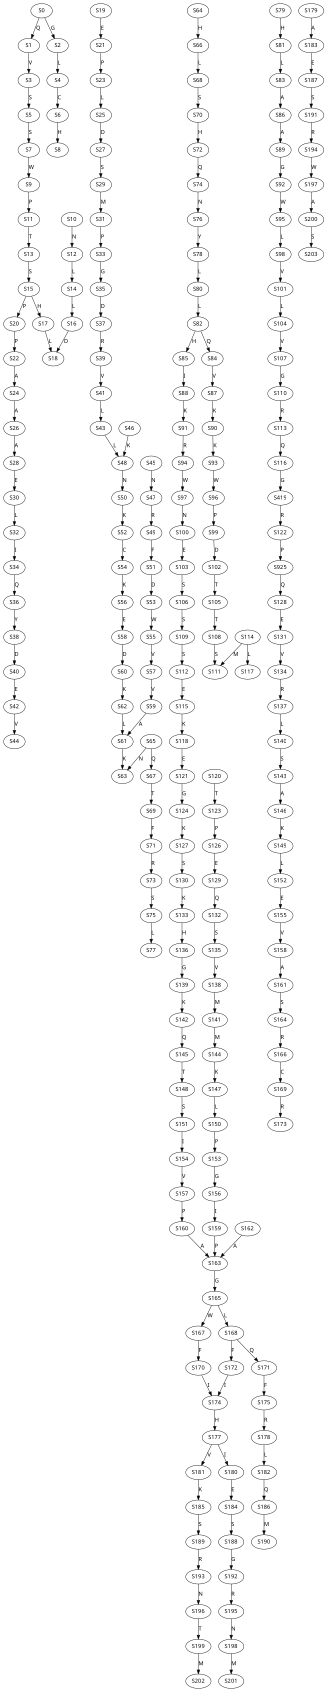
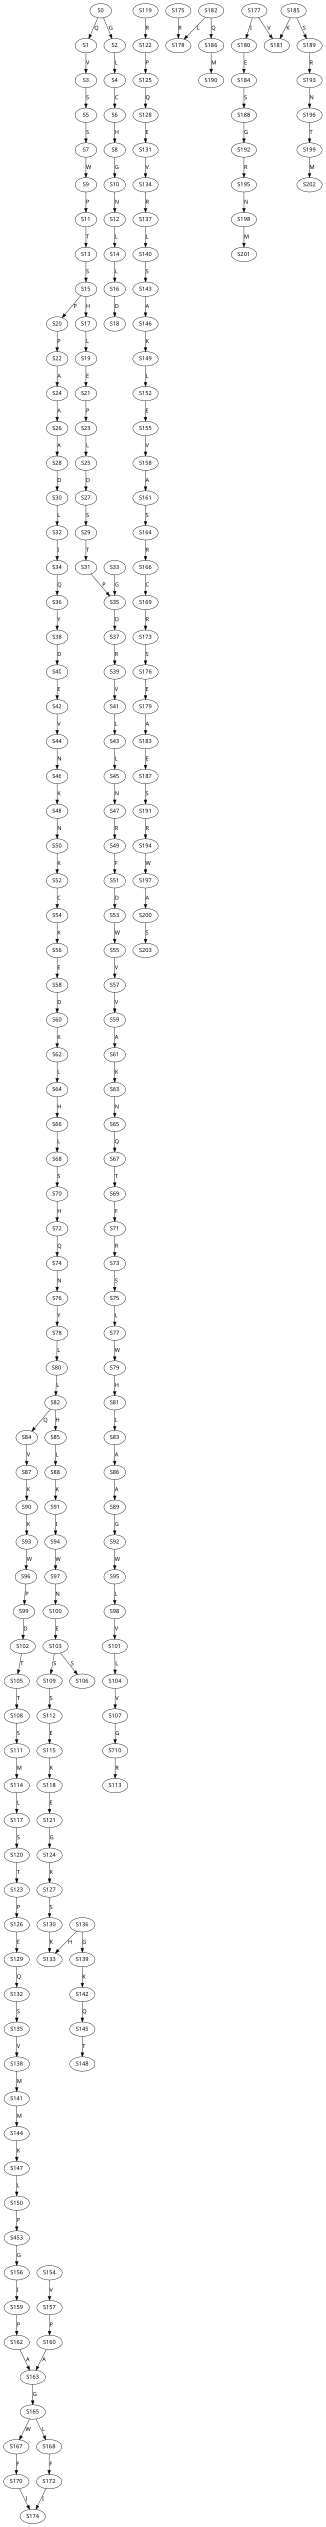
  strict digraph {
    fontname="Noto Sans"
    node [fontname="Noto Sans"]
    edge [fontname="Noto Sans"]
    S0
    S1
    S2
    S3
    S4
    S5
    S6
    S7
    S8
    S9
    S10
    S11
    S12
    S13
    S14
    S15
    S16
    S17
    S20
    S18
    S19
    S21
    S22
    S23
    S24
    S25
    S26
    S27
    S28
    S29
    S30
    S31
    S32
    S33
    S34
    S35
    S36
    S37
    S38
    S39
    S40
    S41
    S42
    S43
    S44
    S45
    S46
    S47
    S48
    S49
    S50
    S51
    S52
    S53
    S54
    S55
    S56
    S57
    S58
    S59
    S60
    S61
    S62
    S63
    S64
    S65
    S66
    S67
    S68
    S69
    S70
    S71
    S72
    S73
    S74
    S75
    S76
    S77
    S78
    S79
    S80
    S81
    S82
    S83
    S84
    S85
    S86
    S87
    S88
    S89
    S90
    S91
    S92
    S93
    S94
    S95
    S96
    S97
    S98
    S99
    S100
    S101
    S102
    S103
    S104
    S105
    S106
    S107
    S108
    S109
-   S110
+   S110 [label=S710]
    S111
    S112
    S113
    S114
    S115
-   S116
    S117
    S118
-   S119 [label=S419]
+   S119
    S120
    S121
    S122
    S123
    S124
-   S125 [label=S925]
+   S125
    S126
    S127
    S128
    S129
    S130
    S131
    S132
    S133
    S134
    S135
    S136
    S137
    S138
    S139
    S140
    S141
    S142
    S143
    S144
    S145
    S146
    S147
    S148
    S149
    S150
-   S151
    S152
-   S153
+   S153 [label=S453]
    S154
    S155
    S156
    S157
    S158
    S159
    S160
    S161
    S162
    S163
    S164
    S165
    S166
    S167
    S168
    S169
    S170
-   S171
    S172
    S173
    S174
    S175
+   S176
    S177
    S178
    S179
    S180
    S181
    S182
    S183
    S184
    S185
    S186
    S187
    S188
    S189
    S190
    S191
    S192
    S193
    S194
    S195
    S196
    S197
    S198
    S199
    S200
    S201
    S202
    S203
    S0 -> S1 [label=Q]
    S0 -> S2 [label=G]
    S1 -> S3 [label=V]
    S2 -> S4 [label=L]
    S3 -> S5 [label=S]
    S4 -> S6 [label=C]
    S5 -> S7 [label=S]
    S6 -> S8 [label=H]
    S7 -> S9 [label=W]
+   S8 -> S10 [label=G]
    S9 -> S11 [label=P]
    S10 -> S12 [label=N]
    S11 -> S13 [label=T]
    S12 -> S14 [label=L]
    S13 -> S15 [label=S]
    S14 -> S16 [label=L]
    S15 -> S17 [label=H]
    S15 -> S20 [label=P]
    S16 -> S18 [label=D]
-   S17 -> S18 [label=L]
+   S17 -> S19 [label=L]
    S20 -> S22 [label=P]
    S19 -> S21 [label=E]
    S21 -> S23 [label=P]
    S22 -> S24 [label=A]
    S23 -> S25 [label=L]
    S24 -> S26 [label=A]
    S25 -> S27 [label=D]
    S26 -> S28 [label=A]
    S27 -> S29 [label=S]
-   S28 -> S30 [label=E]
-   S29 -> S31 [label=M]
+   S28 -> S30 [label=D]
+   S29 -> S31 [label=T]
    S30 -> S32 [label=L]
-   S31 -> S33 [label=P]
+   S31 -> S35 [label=P]
    S32 -> S34 [label=I]
    S33 -> S35 [label=G]
    S34 -> S36 [label=Q]
    S35 -> S37 [label=D]
    S36 -> S38 [label=Y]
    S37 -> S39 [label=R]
    S38 -> S40 [label=D]
    S39 -> S41 [label=V]
    S40 -> S42 [label=E]
    S41 -> S43 [label=L]
    S42 -> S44 [label=V]
-   S43 -> S48 [label=L]
+   S43 -> S45 [label=L]
+   S44 -> S46 [label=N]
    S45 -> S47 [label=N]
    S46 -> S48 [label=K]
    S47 -> S49 [label=R]
    S48 -> S50 [label=N]
    S49 -> S51 [label=F]
    S50 -> S52 [label=K]
    S51 -> S53 [label=D]
    S52 -> S54 [label=C]
    S53 -> S55 [label=W]
    S54 -> S56 [label=K]
    S55 -> S57 [label=V]
    S56 -> S58 [label=E]
    S57 -> S59 [label=V]
    S58 -> S60 [label=D]
    S59 -> S61 [label=A]
    S60 -> S62 [label=K]
    S61 -> S63 [label=K]
-   S62 -> S61 [label=L]
-   S65 -> S63 [label=N]
+   S62 -> S64 [label=L]
+   S63 -> S65 [label=N]
    S64 -> S66 [label=H]
    S65 -> S67 [label=Q]
    S66 -> S68 [label=L]
    S67 -> S69 [label=T]
    S68 -> S70 [label=S]
    S69 -> S71 [label=F]
    S70 -> S72 [label=H]
    S71 -> S73 [label=R]
    S72 -> S74 [label=Q]
    S73 -> S75 [label=S]
    S74 -> S76 [label=N]
    S75 -> S77 [label=L]
    S76 -> S78 [label=Y]
+   S77 -> S79 [label=W]
    S78 -> S80 [label=L]
    S79 -> S81 [label=H]
    S80 -> S82 [label=L]
    S81 -> S83 [label=L]
    S82 -> S84 [label=Q]
    S82 -> S85 [label=H]
    S83 -> S86 [label=A]
    S84 -> S87 [label=V]
-   S85 -> S88 [label=I]
+   S85 -> S88 [label=L]
    S86 -> S89 [label=A]
    S87 -> S90 [label=K]
    S88 -> S91 [label=K]
    S89 -> S92 [label=G]
    S90 -> S93 [label=K]
-   S91 -> S94 [label=R]
+   S91 -> S94 [label=I]
    S92 -> S95 [label=W]
    S93 -> S96 [label=W]
    S94 -> S97 [label=W]
    S95 -> S98 [label=L]
    S96 -> S99 [label=P]
    S97 -> S100 [label=N]
    S98 -> S101 [label=V]
    S99 -> S102 [label=D]
    S100 -> S103 [label=E]
    S101 -> S104 [label=L]
    S102 -> S105 [label=T]
    S103 -> S106 [label=S]
    S104 -> S107 [label=V]
    S105 -> S108 [label=T]
-   S106 -> S109 [label=S]
+   S103 -> S109 [label=S]
    S107 -> S110 [label=G]
    S108 -> S111 [label=S]
    S109 -> S112 [label=S]
    S110 -> S113 [label=R]
-   S114 -> S111 [label=M]
+   S111 -> S114 [label=M]
    S112 -> S115 [label=E]
-   S113 -> S116 [label=Q]
    S114 -> S117 [label=L]
    S115 -> S118 [label=K]
-   S116 -> S119 [label=G]
+   S117 -> S120 [label=S]
    S118 -> S121 [label=E]
    S119 -> S122 [label=R]
    S120 -> S123 [label=T]
    S121 -> S124 [label=G]
    S122 -> S125 [label=P]
    S123 -> S126 [label=P]
    S124 -> S127 [label=K]
    S125 -> S128 [label=Q]
    S126 -> S129 [label=E]
    S127 -> S130 [label=S]
    S128 -> S131 [label=E]
    S129 -> S132 [label=Q]
    S130 -> S133 [label=K]
    S131 -> S134 [label=V]
    S132 -> S135 [label=S]
-   S133 -> S136 [label=H]
+   S136 -> S133 [label=H]
    S134 -> S137 [label=R]
    S135 -> S138 [label=V]
    S136 -> S139 [label=G]
    S137 -> S140 [label=L]
    S138 -> S141 [label=M]
    S139 -> S142 [label=K]
    S140 -> S143 [label=S]
    S141 -> S144 [label=M]
    S142 -> S145 [label=Q]
    S143 -> S146 [label=A]
    S144 -> S147 [label=K]
    S145 -> S148 [label=T]
    S146 -> S149 [label=K]
    S147 -> S150 [label=L]
-   S148 -> S151 [label=S]
    S149 -> S152 [label=L]
    S150 -> S153 [label=P]
-   S151 -> S154 [label=I]
    S152 -> S155 [label=E]
    S153 -> S156 [label=G]
    S154 -> S157 [label=V]
    S155 -> S158 [label=V]
    S156 -> S159 [label=I]
    S157 -> S160 [label=P]
    S158 -> S161 [label=A]
-   S159 -> S163 [label=P]
+   S159 -> S162 [label=P]
    S160 -> S163 [label=A]
    S161 -> S164 [label=S]
    S162 -> S163 [label=A]
    S163 -> S165 [label=G]
    S164 -> S166 [label=R]
    S165 -> S167 [label=W]
    S165 -> S168 [label=L]
    S166 -> S169 [label=C]
    S167 -> S170 [label=F]
-   S168 -> S171 [label=Q]
    S168 -> S172 [label=F]
    S169 -> S173 [label=R]
    S170 -> S174 [label=I]
-   S171 -> S175 [label=F]
    S172 -> S174 [label=I]
-   S174 -> S177 [label=H]
+   S173 -> S176 [label=S]
    S175 -> S178 [label=R]
+   S176 -> S179 [label=E]
    S177 -> S180 [label=I]
    S177 -> S181 [label=V]
-   S178 -> S182 [label=L]
+   S182 -> S178 [label=L]
    S179 -> S183 [label=A]
    S180 -> S184 [label=E]
-   S181 -> S185 [label=K]
+   S185 -> S181 [label=K]
    S182 -> S186 [label=Q]
    S183 -> S187 [label=E]
    S184 -> S188 [label=S]
    S185 -> S189 [label=S]
    S186 -> S190 [label=M]
    S187 -> S191 [label=S]
    S188 -> S192 [label=G]
    S189 -> S193 [label=R]
    S191 -> S194 [label=R]
    S192 -> S195 [label=R]
    S193 -> S196 [label=N]
    S194 -> S197 [label=W]
    S195 -> S198 [label=N]
    S196 -> S199 [label=T]
    S197 -> S200 [label=A]
    S198 -> S201 [label=M]
    S199 -> S202 [label=M]
    S200 -> S203 [label=S]
  }
